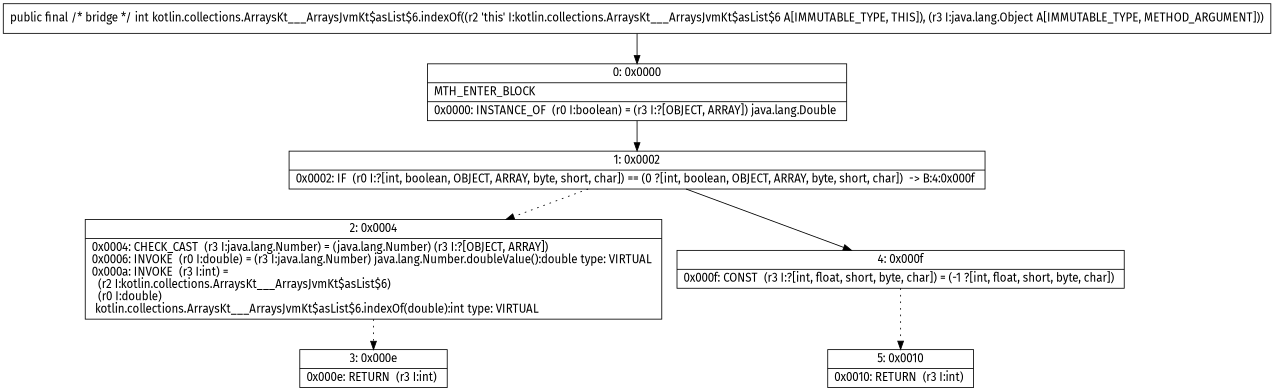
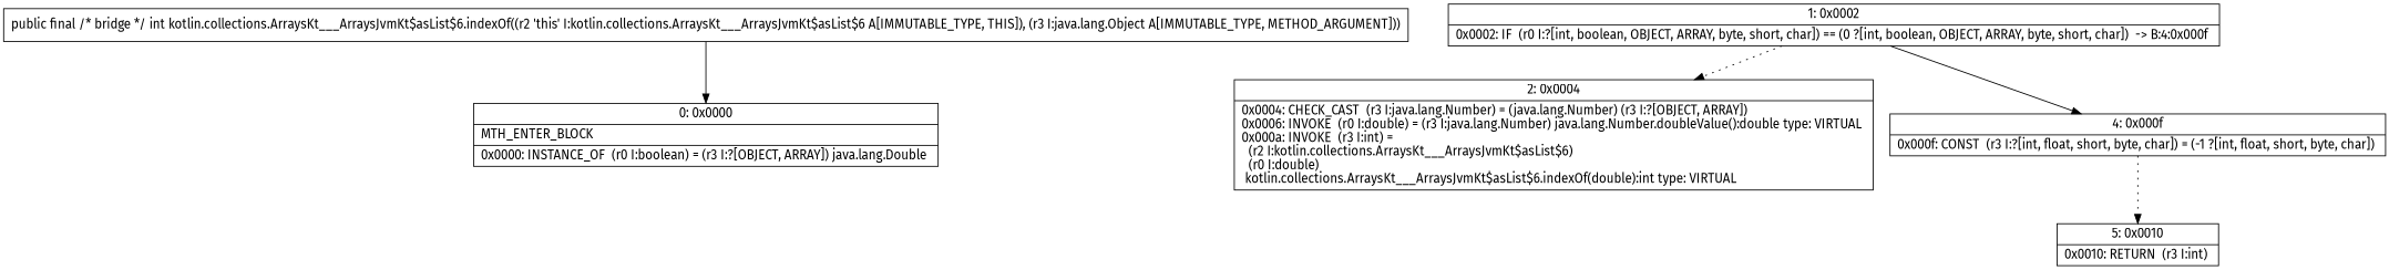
  digraph {
    fontname="Fira Sans"
    node [fontname="Fira Sans" shape=record]
    edge [fontname="Fira Sans" style=solid]
    n1 [label="{0\:\ 0x0000|MTH_ENTER_BLOCK\l|0x0000: INSTANCE_OF  (r0 I:boolean) = (r3 I:?[OBJECT, ARRAY]) java.lang.Double \l}"]
    n2 [label="{1\:\ 0x0002|0x0002: IF  (r0 I:?[int, boolean, OBJECT, ARRAY, byte, short, char]) == (0 ?[int, boolean, OBJECT, ARRAY, byte, short, char])  \-\> B:4:0x000f \l}"]
    n3 [label="{2\:\ 0x0004|0x0004: CHECK_CAST  (r3 I:java.lang.Number) = (java.lang.Number) (r3 I:?[OBJECT, ARRAY]) \l0x0006: INVOKE  (r0 I:double) = (r3 I:java.lang.Number) java.lang.Number.doubleValue():double type: VIRTUAL \l0x000a: INVOKE  (r3 I:int) = \l  (r2 I:kotlin.collections.ArraysKt___ArraysJvmKt$asList$6)\l  (r0 I:double)\l kotlin.collections.ArraysKt___ArraysJvmKt$asList$6.indexOf(double):int type: VIRTUAL \l}"]
    n4 [label="{4\:\ 0x000f|0x000f: CONST  (r3 I:?[int, float, short, byte, char]) = (\-1 ?[int, float, short, byte, char]) \l}"]
-   n5 [label="{3\:\ 0x000e|0x000e: RETURN  (r3 I:int) \l}"]
    n6 [label="{5\:\ 0x0010|0x0010: RETURN  (r3 I:int) \l}"]
    n7 [label="{public final \/* bridge *\/ int kotlin.collections.ArraysKt___ArraysJvmKt$asList$6.indexOf((r2 'this' I:kotlin.collections.ArraysKt___ArraysJvmKt$asList$6 A[IMMUTABLE_TYPE, THIS]), (r3 I:java.lang.Object A[IMMUTABLE_TYPE, METHOD_ARGUMENT])) }"]
-   n1 -> n2
    n2 -> n3 [style=dotted]
    n2 -> n4
-   n3 -> n5 [style=dotted]
    n4 -> n6 [style=dotted]
    n7 -> n1
  }
